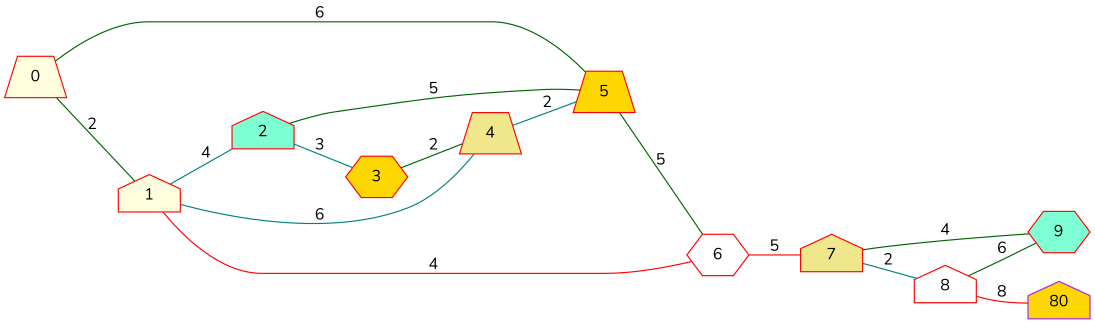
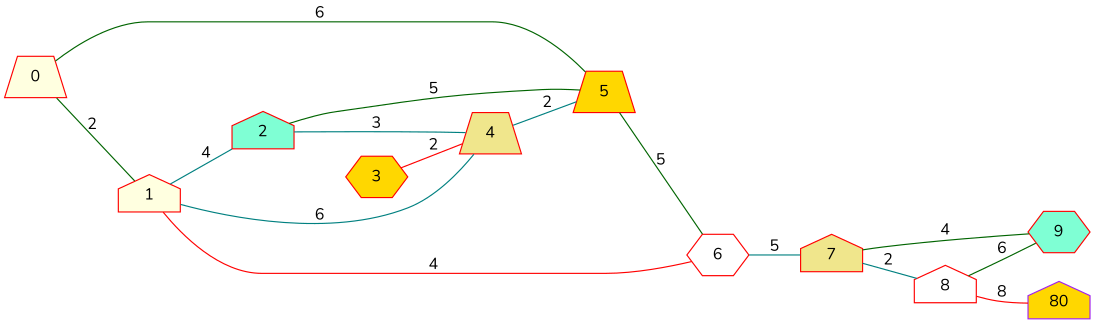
  graph {
    fontname=Nunito
    rankdir=LR
    node [color=red fillcolor=gold fontname=Nunito shape=house style=filled weight=1]
    edge [color=darkgreen fontname=Nunito]
    0 [fillcolor=lightyellow shape=trapezium]
    1 [fillcolor=lightyellow]
    5 [shape=trapezium]
    2 [fillcolor=aquamarine]
    4 [fillcolor=khaki shape=trapezium]
    6 [fillcolor=white shape=hexagon]
    3 [shape=hexagon]
    7 [fillcolor=khaki]
    8 [fillcolor=white]
    9 [fillcolor=aquamarine shape=hexagon]
    n11 [color=purple label=80 weight=4]
    0 -- 1 [label=2]
    0 -- 5 [label=6]
    1 -- 2 [color=teal label=4]
    1 -- 4 [color=teal label=6]
    1 -- 6 [color=red label=4]
    5 -- 6 [label=5]
    2 -- 5 [label=5]
-   2 -- 3 [color=teal label=3]
+   2 -- 4 [color=teal label=3]
    4 -- 5 [color=teal label=2]
-   6 -- 7 [color=red label=5]
-   3 -- 4 [label=2]
+   6 -- 7 [color=teal label=5]
+   3 -- 4 [color=red label=2]
    7 -- 8 [color=teal label=2]
    7 -- 9 [label=4]
    8 -- 9 [label=6]
    8 -- n11 [color=red label=8]
  }
